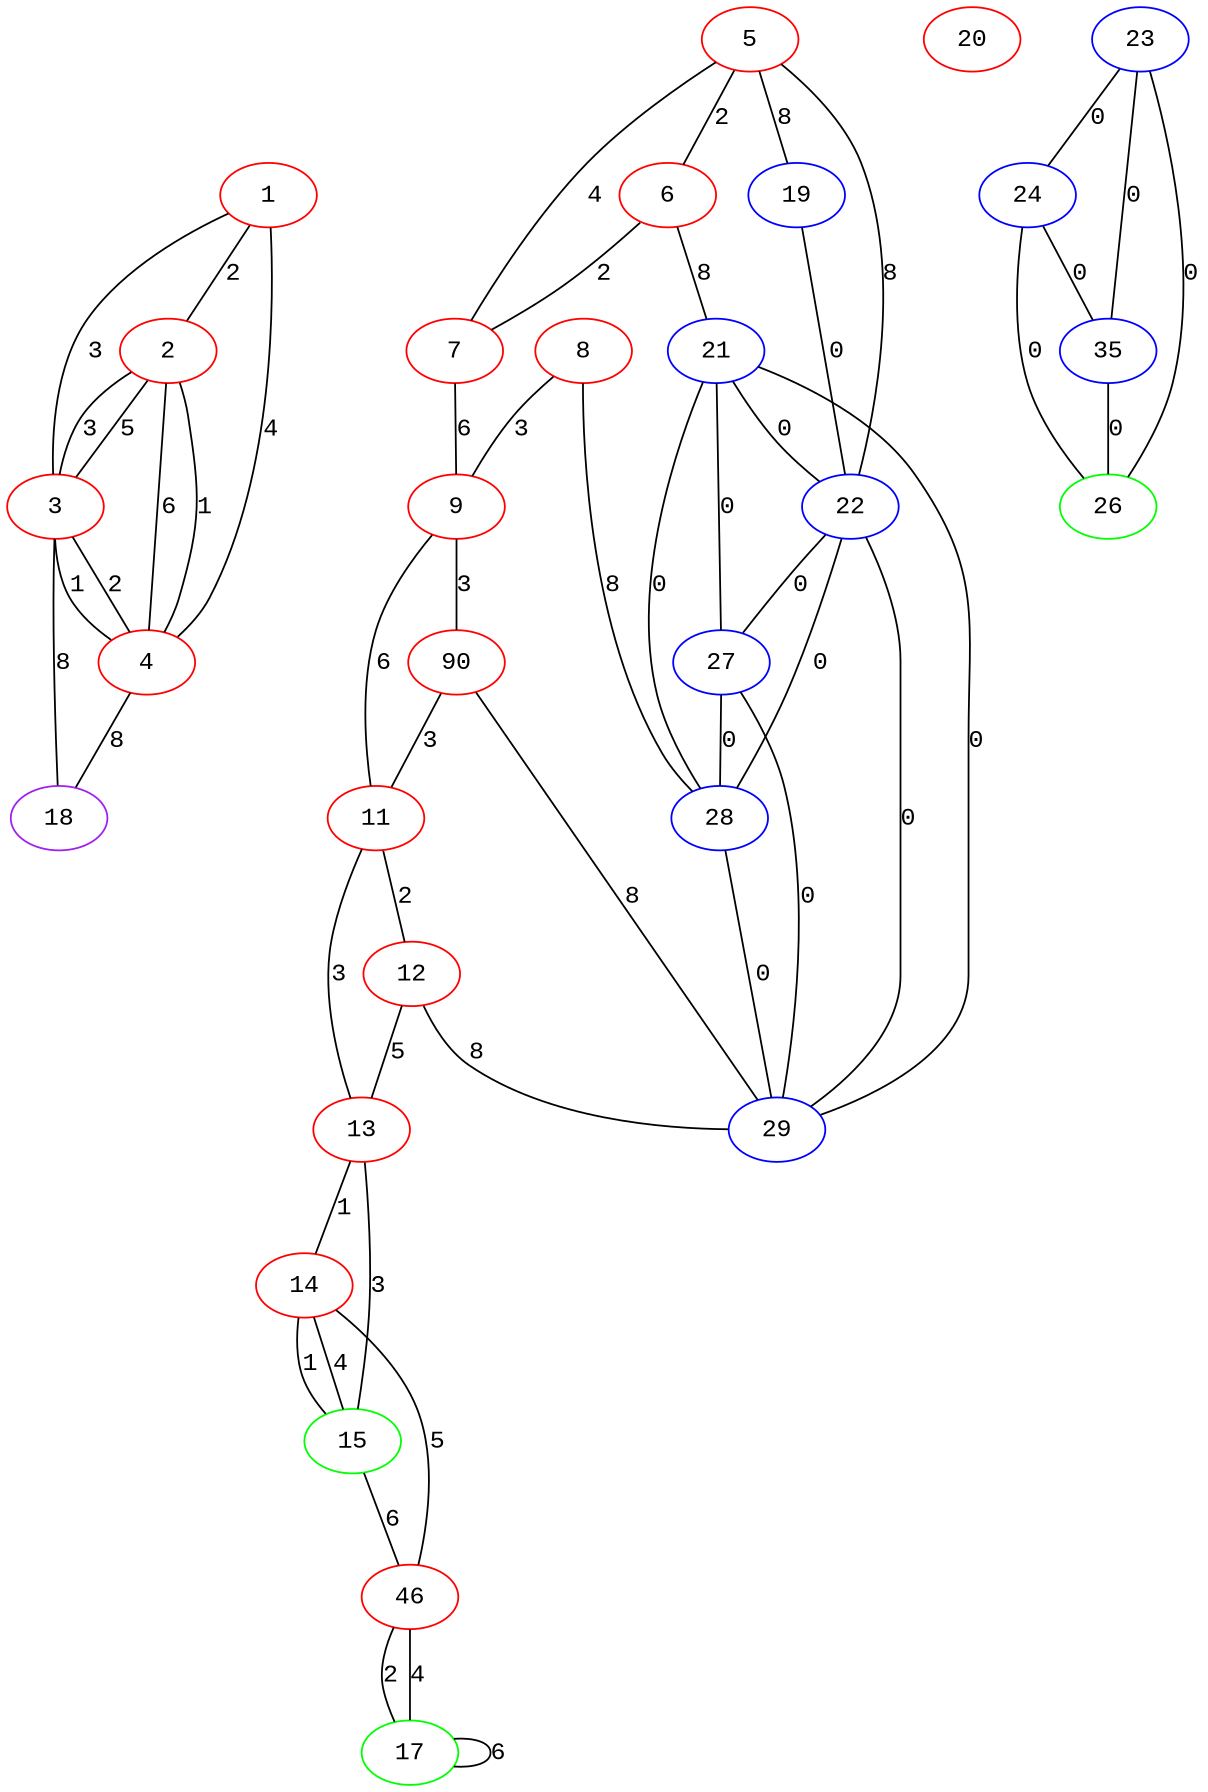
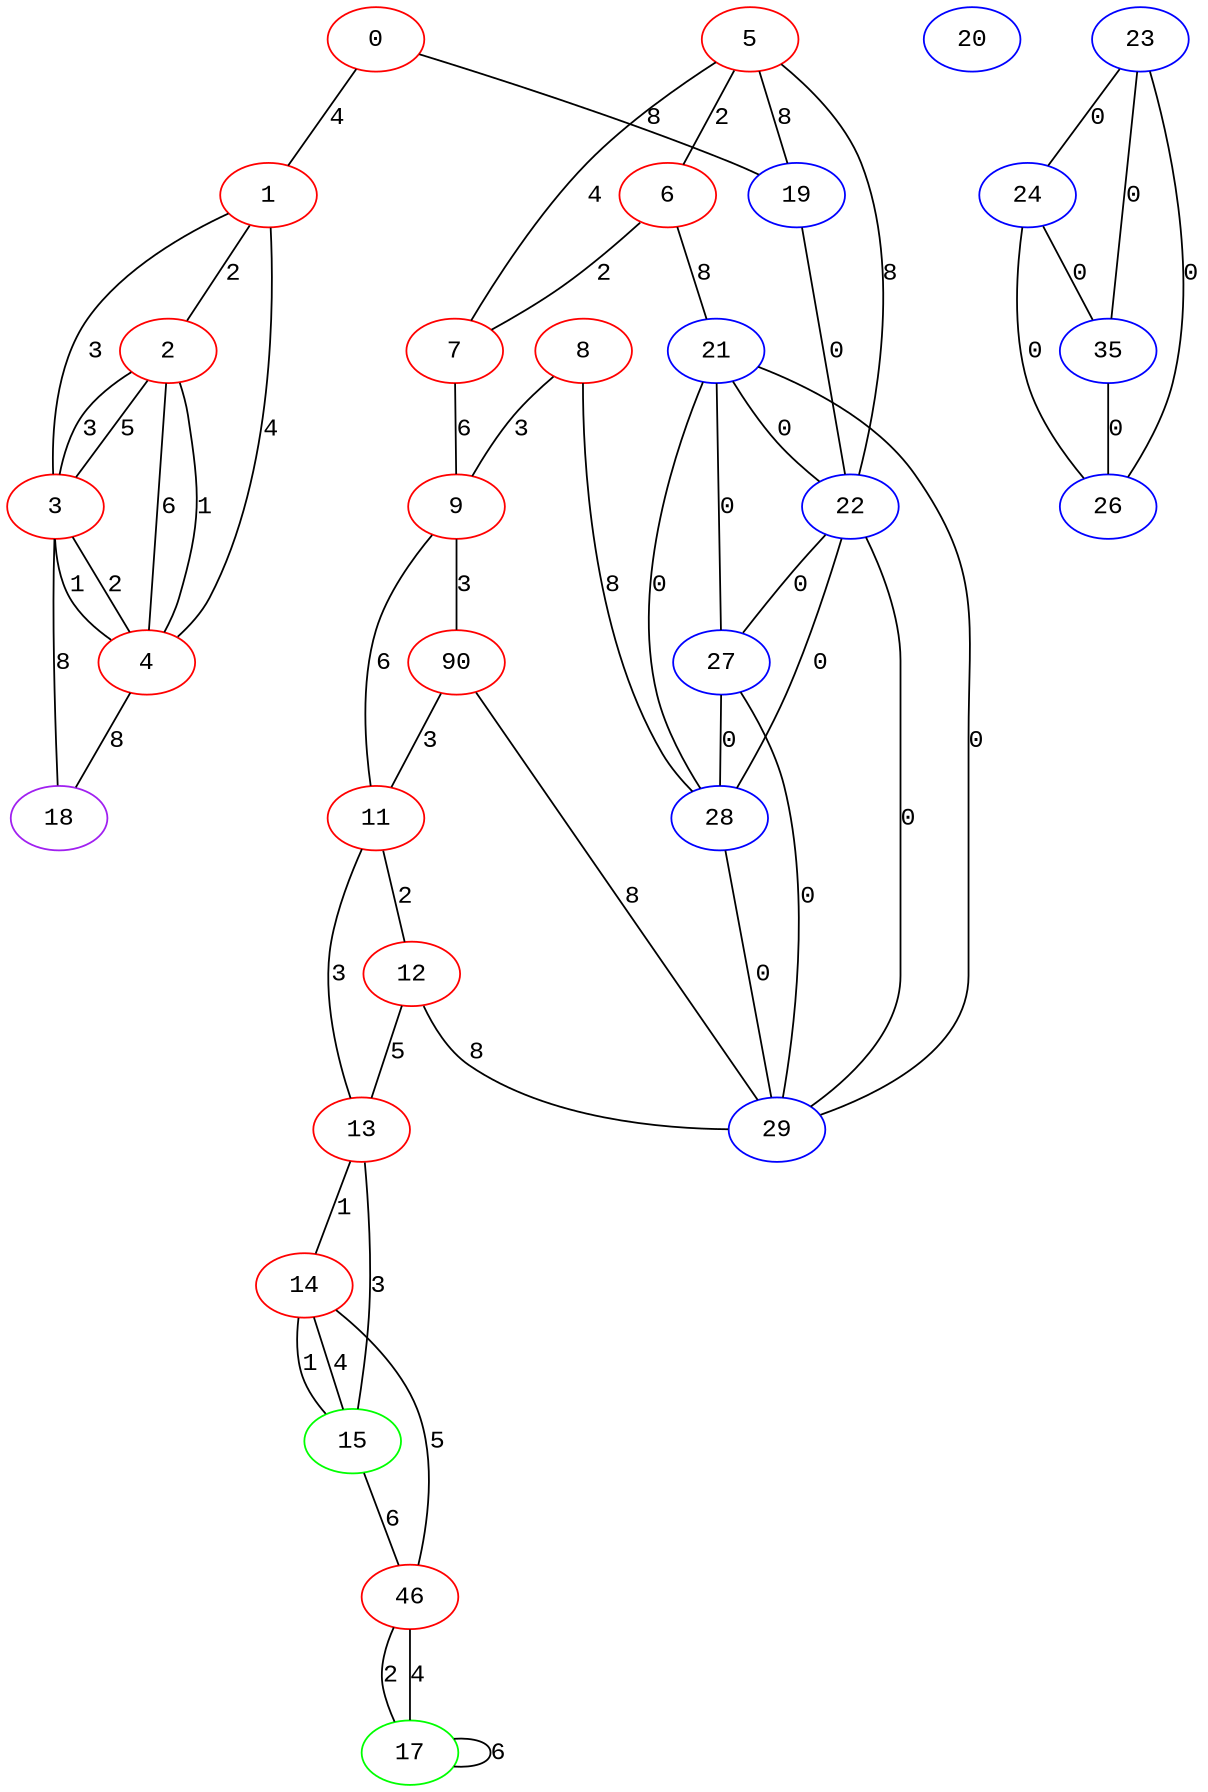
  graph {
    fontname="Liberation Mono"
    node [color=red fontname="Liberation Mono" weight=1]
    edge [fontname="Liberation Mono"]
+   0
    1
    19 [color=blue weight=3]
    2
    3
    4
    22 [color=blue weight=3]
    18 [color=purple weight=4]
    5
    6
    7
    21 [color=blue weight=3]
    9
    28 [color=blue weight=3]
    29 [color=blue weight=3]
    27 [color=blue weight=3]
    8
    n18 [label=90]
    11
    12
    13
    14
    15 [color=green weight=2]
    n24 [label=46]
    17 [color=green weight=2]
-   20 [weight=3]
+   20 [color=blue weight=3]
    23 [color=blue weight=3]
    24 [color=blue weight=3]
    n29 [color=blue label=35 weight=3]
-   26 [color=green weight=3]
+   26 [color=blue weight=3]
+   0 -- 1 [label=4]
+   0 -- 19 [label=8]
    1 -- 2 [label=2]
    1 -- 3 [label=3]
    1 -- 4 [label=4]
    19 -- 22 [label=0]
    2 -- 3 [label=5]
    2 -- 3 [label=3]
    2 -- 4 [label=6]
    2 -- 4 [label=1]
    3 -- 4 [label=1]
    3 -- 4 [label=2]
    3 -- 18 [label=8]
    4 -- 18 [label=8]
    22 -- 28 [label=0]
    22 -- 29 [label=0]
    22 -- 27 [label=0]
    5 -- 19 [label=8]
    5 -- 22 [label=8]
    5 -- 6 [label=2]
    5 -- 7 [label=4]
    6 -- 7 [label=2]
    6 -- 21 [label=8]
    7 -- 9 [label=6]
    21 -- 22 [label=0]
    21 -- 28 [label=0]
    21 -- 29 [label=0]
    21 -- 27 [label=0]
    9 -- n18 [label=3]
    9 -- 11 [label=6]
    28 -- 29 [label=0]
    27 -- 28 [label=0]
    27 -- 29 [label=0]
    8 -- 9 [label=3]
    8 -- 28 [label=8]
    n18 -- 29 [label=8]
    n18 -- 11 [label=3]
    11 -- 12 [label=2]
    11 -- 13 [label=3]
    12 -- 29 [label=8]
    12 -- 13 [label=5]
    13 -- 14 [label=1]
    13 -- 15 [label=3]
    14 -- 15 [label=4]
    14 -- 15 [label=1]
    14 -- n24 [label=5]
    15 -- n24 [label=6]
    n24 -- 17 [label=2]
    n24 -- 17 [label=4]
    17 -- 17 [label=6]
    23 -- 24 [label=0]
    23 -- n29 [label=0]
    23 -- 26 [label=0]
    24 -- n29 [label=0]
    24 -- 26 [label=0]
    n29 -- 26 [label=0]
  }
